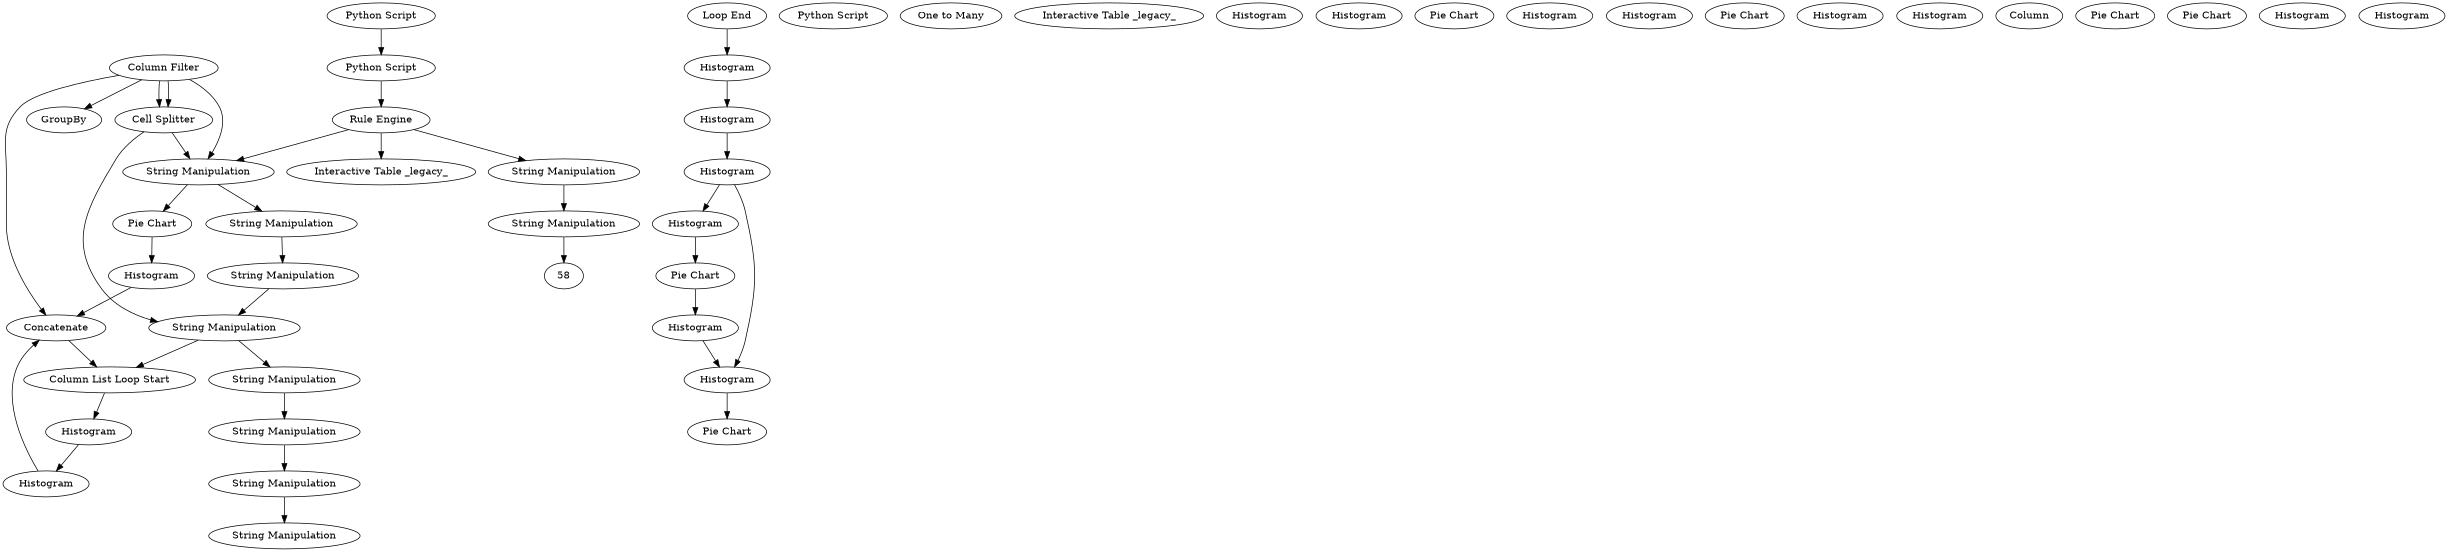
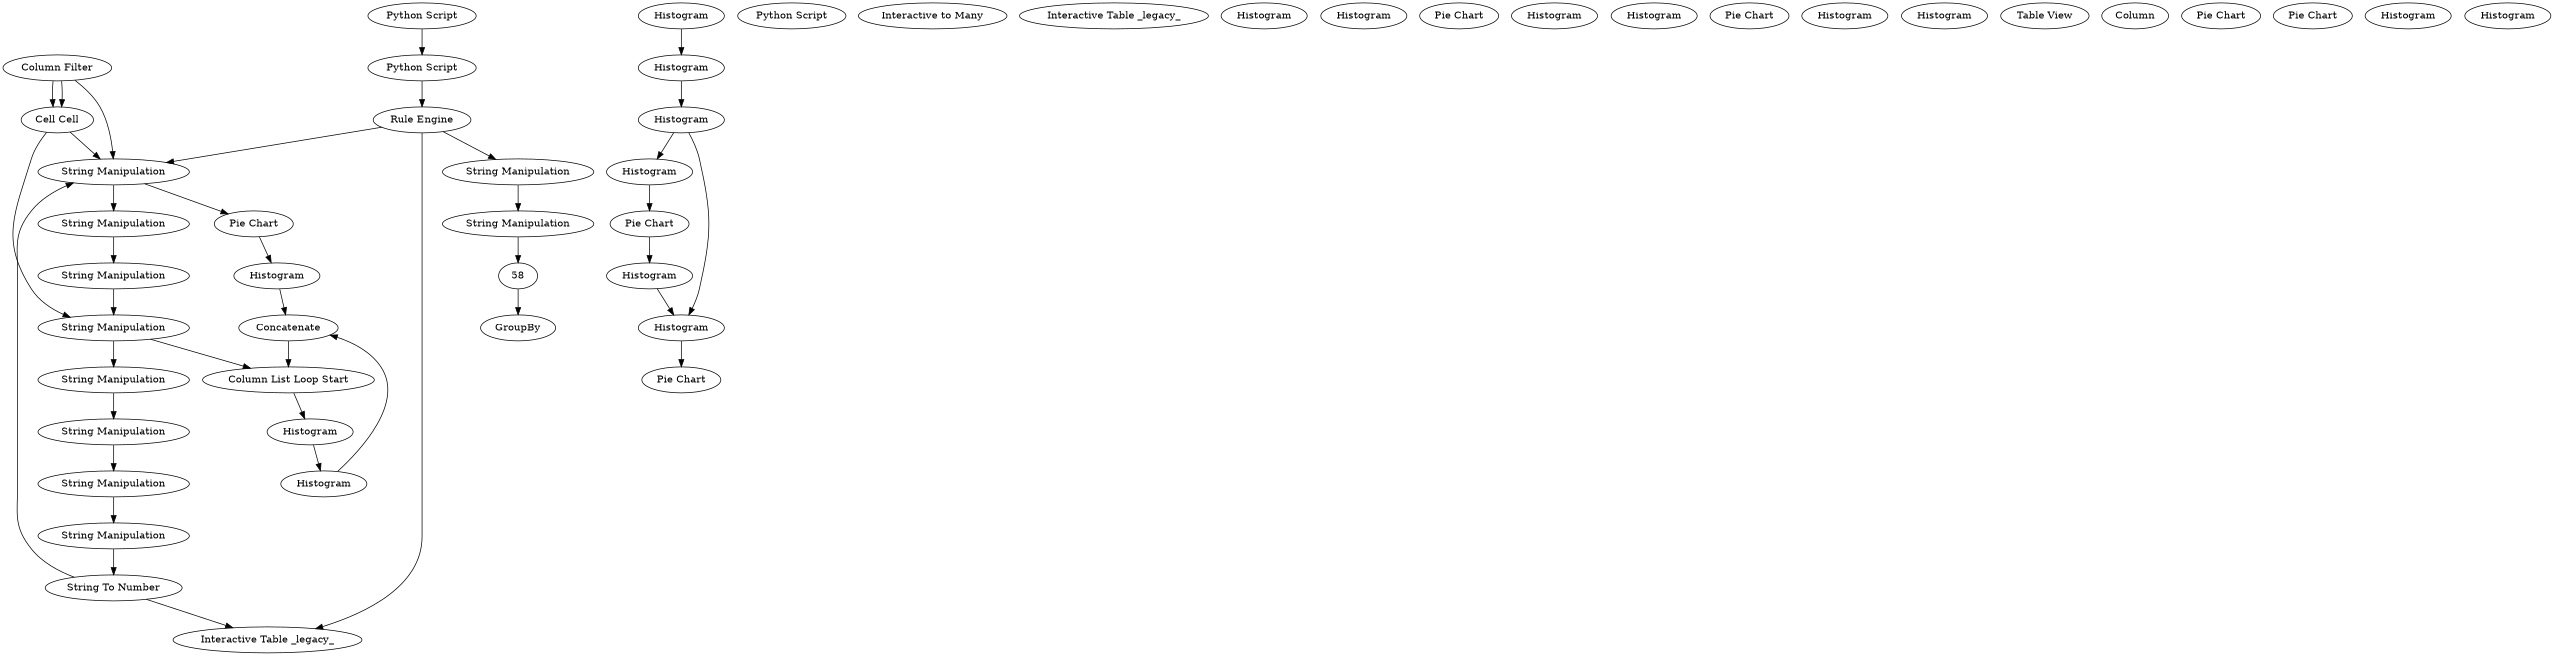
  digraph {
    rankdir=TB
    n1 [label="Column Filter"]
-   n2 [label="Cell Splitter"]
+   n2 [label="Cell Cell"]
    n3 [label=Concatenate]
    n4 [label="String Manipulation"]
    n5 [label="String Manipulation"]
    n6 [label="Column List Loop Start"]
    n7 [label="Pie Chart"]
    n8 [label="String Manipulation"]
    n9 [label="String Manipulation"]
-   n10 [label="Loop End"]
    n11 [label=Histogram]
    n12 [label="Python Script"]
    n13 [label="Python Script"]
    n14 [label="Rule Engine"]
    n15 [label="Interactive Table _legacy_"]
    n16 [label="String Manipulation"]
    n17 [label="Python Script"]
-   n18 [label="One to Many"]
+   n18 [label="Interactive to Many"]
    n19 [label="Interactive Table _legacy_"]
    n20 [label="String Manipulation"]
    n21 [label=GroupBy]
    58
    n23 [label=Histogram]
    n24 [label=Histogram]
    n25 [label=Histogram]
    n26 [label=Histogram]
    n27 [label="String Manipulation"]
    n28 [label="String Manipulation"]
    n29 [label=Histogram]
    n30 [label=Histogram]
    n31 [label=Histogram]
    n32 [label="Pie Chart"]
    n33 [label="Pie Chart"]
    n34 [label=Histogram]
    n35 [label=Histogram]
    n36 [label=Histogram]
    n37 [label="Pie Chart"]
    n38 [label=Histogram]
    n39 [label=Histogram]
    n40 [label="Pie Chart"]
    n41 [label=Histogram]
    n42 [label=Histogram]
+   n43 [label="Table View"]
    n44 [label=Column]
    n45 [label="Pie Chart"]
    n46 [label="Pie Chart"]
    n47 [label=Histogram]
    n48 [label=Histogram]
+   n49 [label="String To Number"]
    n50 [label="String Manipulation"]
    n51 [label="String Manipulation"]
    n1 -> n2
    n1 -> n2
-   n1 -> n3
    n1 -> n4
    n2 -> n4
    n2 -> n5
    n3 -> n6
    n4 -> n7
    n4 -> n8
    n5 -> n6
    n5 -> n9
    n6 -> n23
    n7 -> n26
    n8 -> n27
    n9 -> n28
-   n10 -> n11
    n11 -> n25
    n12 -> n13
    n13 -> n14
    n14 -> n4
    n14 -> n15
    n14 -> n16
    n16 -> n20
    n20 -> 58
-   n1 -> n21
+   58 -> n21
    n23 -> n24
    n24 -> n3
    n25 -> n29
    n26 -> n3
    n27 -> n5
    n28 -> n50
    n29 -> n30
    n29 -> n31
    n30 -> n32
    n31 -> n33
    n32 -> n34
    n34 -> n31
+   n49 -> n4
+   n49 -> n15
    n50 -> n51
+   n51 -> n49
  }
